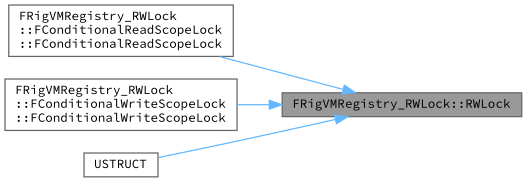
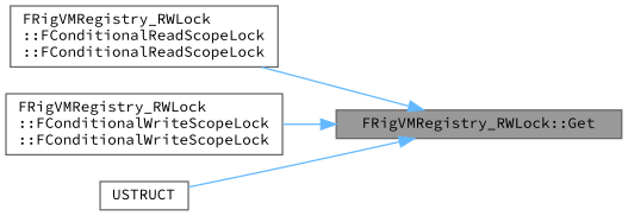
  digraph {
    rankdir=RL
    fontname="Source Code Pro"
    node [color=grey40 fillcolor=white fontname="Source Code Pro" fontsize=10 shape=box style=filled]
    edge [color=steelblue1 dir=back fontname="Source Code Pro" fontsize=10 labelfontname=Helvetica labelfontsize=10 style=solid]
-   n1 [color=gray40 fillcolor=grey60 fontcolor=black height=0.2 label="FRigVMRegistry_RWLock::RWLock" width=0.4]
+   n1 [color=gray40 fillcolor=grey60 fontcolor=black height=0.2 label="FRigVMRegistry_RWLock::Get" width=0.4]
    n2 [height=0.2 label="FRigVMRegistry_RWLock\l::FConditionalReadScopeLock\l::FConditionalReadScopeLock" width=0.4]
    n3 [height=0.2 label="FRigVMRegistry_RWLock\l::FConditionalWriteScopeLock\l::FConditionalWriteScopeLock" width=0.4]
    n4 [height=0.2 label=USTRUCT width=0.4]
    n1 -> n2
    n1 -> n3
    n1 -> n4
  }
